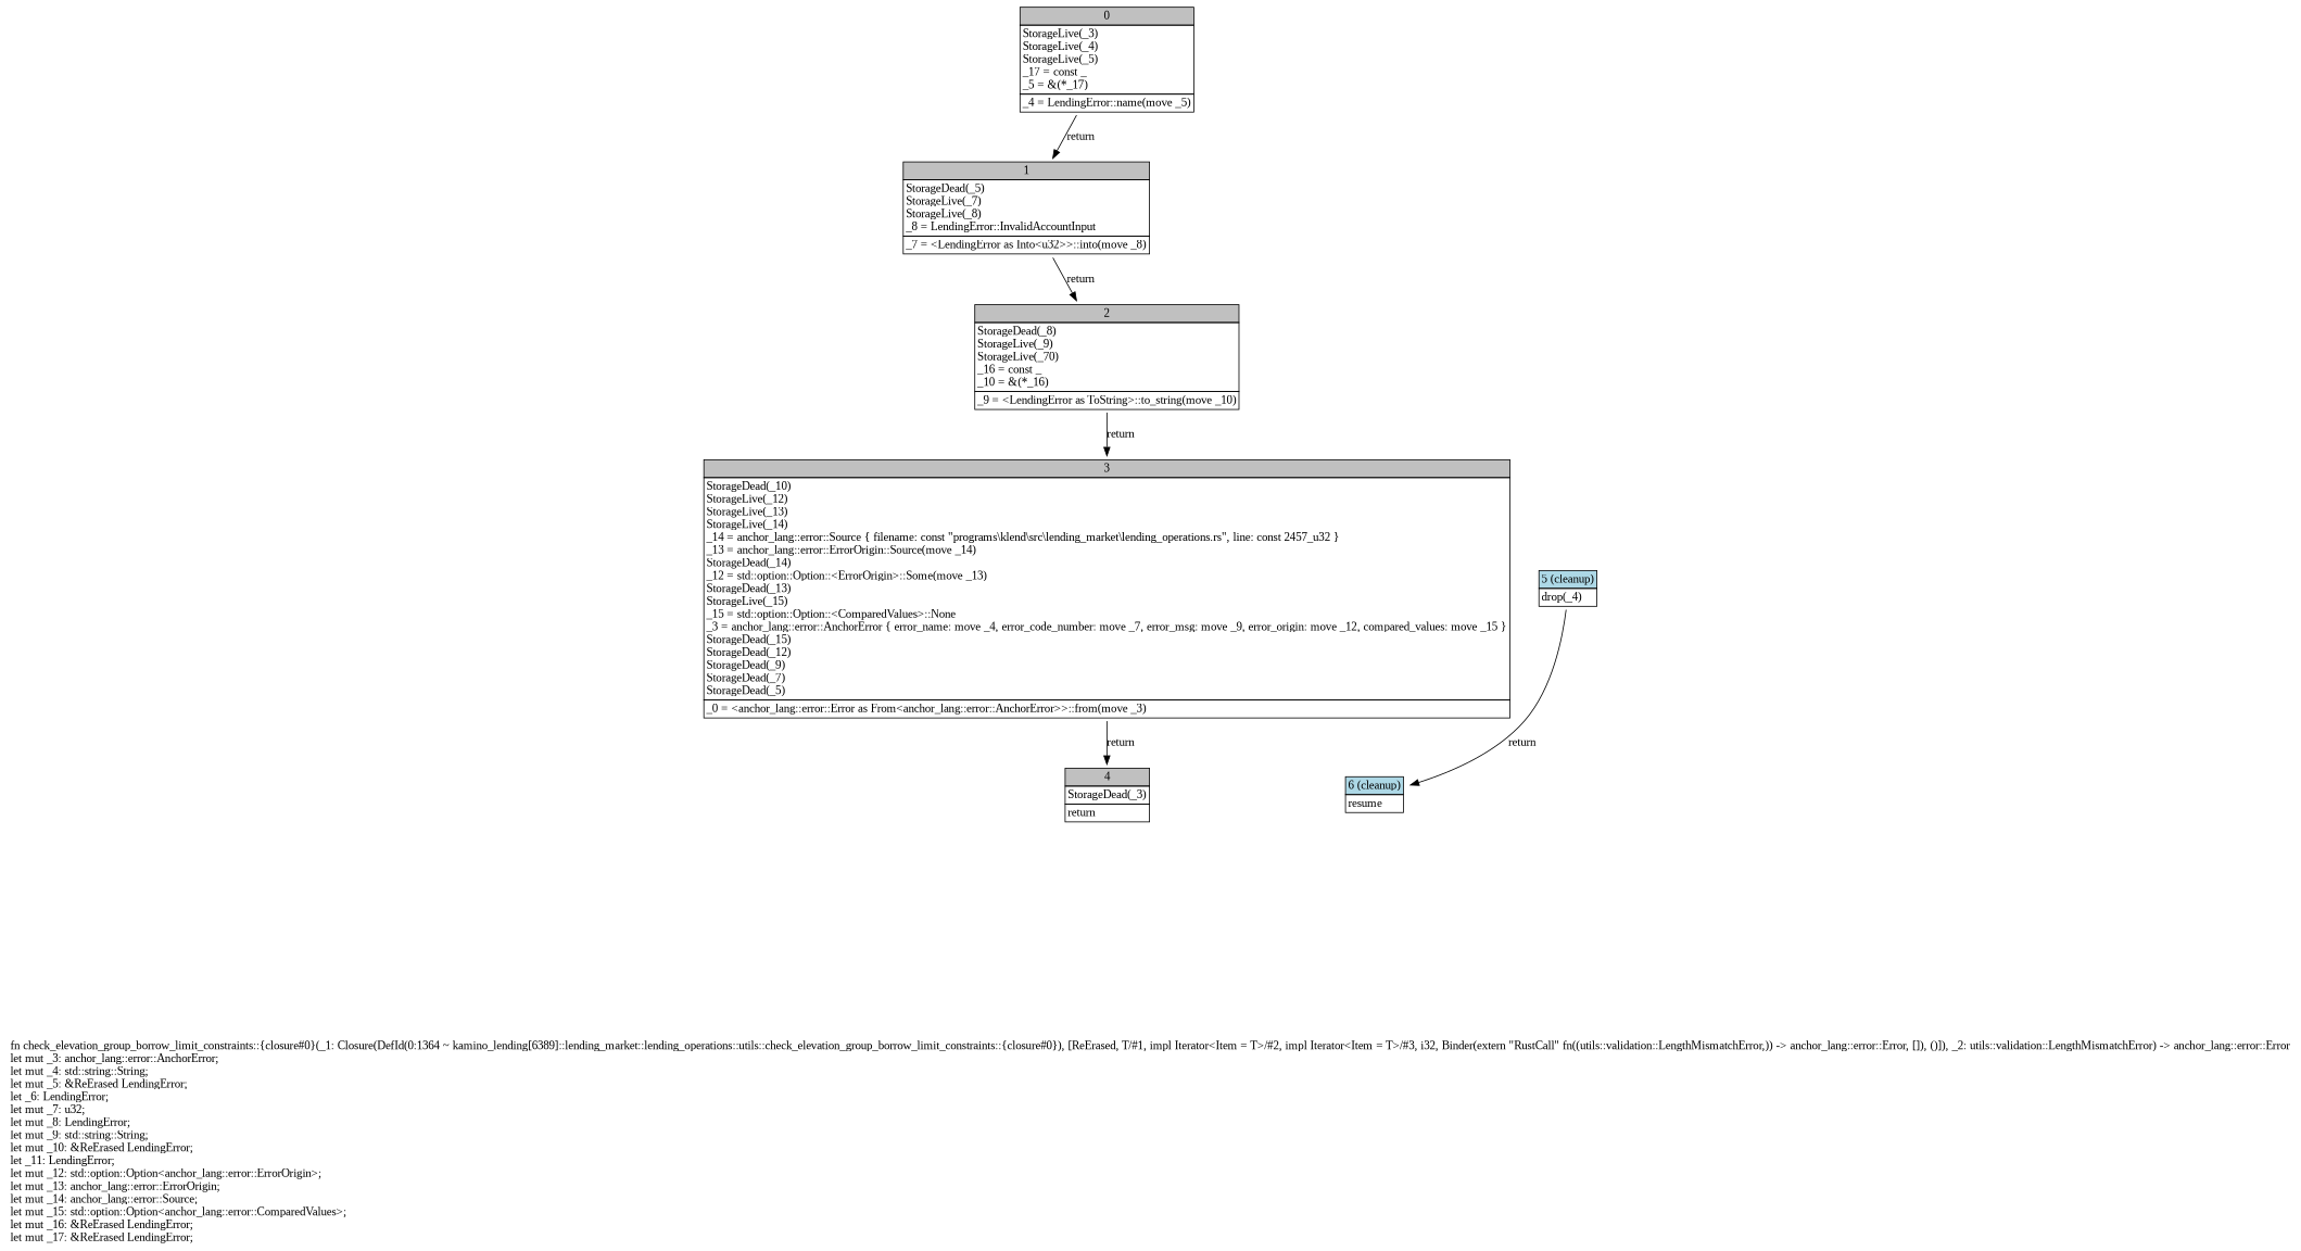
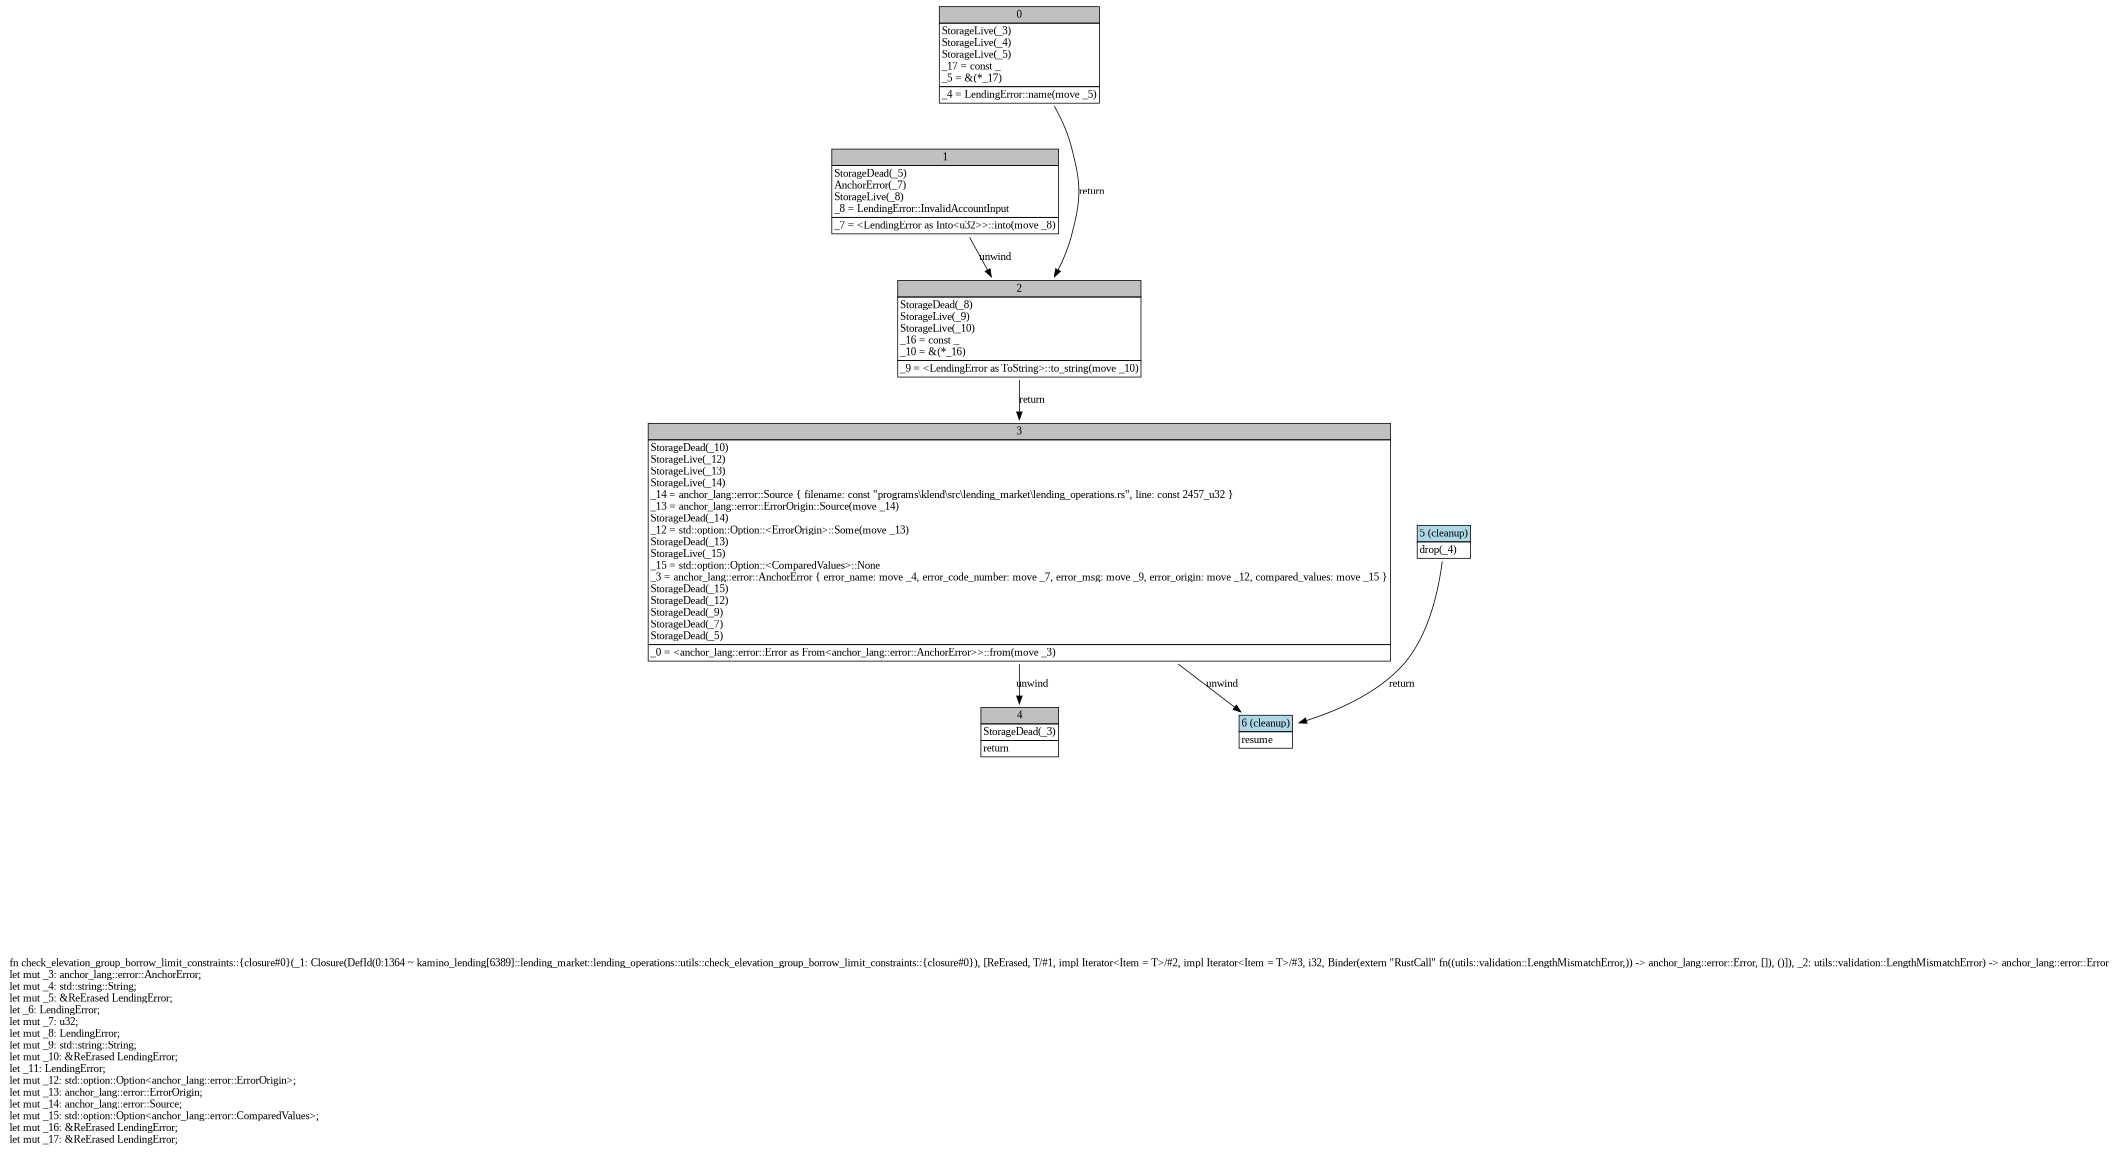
  digraph {
    fontname="Liberation Serif"
    label=<fn check_elevation_group_borrow_limit_constraints::{closure#0}(_1: Closure(DefId(0:1364 ~ kamino_lending[6389]::lending_market::lending_operations::utils::check_elevation_group_borrow_limit_constraints::{closure#0}), [ReErased, T/#1, impl Iterator&lt;Item = T&gt;/#2, impl Iterator&lt;Item = T&gt;/#3, i32, Binder(extern &quot;RustCall&quot; fn((utils::validation::LengthMismatchError,)) -&gt; anchor_lang::error::Error, []), ()]), _2: utils::validation::LengthMismatchError) -&gt; anchor_lang::error::Error<br align="left"/>let mut _3: anchor_lang::error::AnchorError;<br align="left"/>let mut _4: std::string::String;<br align="left"/>let mut _5: &amp;ReErased LendingError;<br align="left"/>let _6: LendingError;<br align="left"/>let mut _7: u32;<br align="left"/>let mut _8: LendingError;<br align="left"/>let mut _9: std::string::String;<br align="left"/>let mut _10: &amp;ReErased LendingError;<br align="left"/>let _11: LendingError;<br align="left"/>let mut _12: std::option::Option&lt;anchor_lang::error::ErrorOrigin&gt;;<br align="left"/>let mut _13: anchor_lang::error::ErrorOrigin;<br align="left"/>let mut _14: anchor_lang::error::Source;<br align="left"/>let mut _15: std::option::Option&lt;anchor_lang::error::ComparedValues&gt;;<br align="left"/>let mut _16: &amp;ReErased LendingError;<br align="left"/>let mut _17: &amp;ReErased LendingError;<br align="left"/>>
    node [fontname="Liberation Serif" shape=none]
    edge [fontname="Liberation Serif"]
    n1 [label=<<table border="0" cellborder="1" cellspacing="0"><tr><td bgcolor="gray" align="center" colspan="1">0</td></tr><tr><td align="left" balign="left">StorageLive(_3)<br/>StorageLive(_4)<br/>StorageLive(_5)<br/>_17 = const _<br/>_5 = &amp;(*_17)<br/></td></tr><tr><td align="left">_4 = LendingError::name(move _5)</td></tr></table>>]
-   n2 [label=<<table border="0" cellborder="1" cellspacing="0"><tr><td bgcolor="gray" align="center" colspan="1">1</td></tr><tr><td align="left" balign="left">StorageDead(_5)<br/>StorageLive(_7)<br/>StorageLive(_8)<br/>_8 = LendingError::InvalidAccountInput<br/></td></tr><tr><td align="left">_7 = &lt;LendingError as Into&lt;u32&gt;&gt;::into(move _8)</td></tr></table>>]
-   n3 [label=<<table border="0" cellborder="1" cellspacing="0"><tr><td bgcolor="gray" align="center" colspan="1">2</td></tr><tr><td align="left" balign="left">StorageDead(_8)<br/>StorageLive(_9)<br/>StorageLive(_70)<br/>_16 = const _<br/>_10 = &amp;(*_16)<br/></td></tr><tr><td align="left">_9 = &lt;LendingError as ToString&gt;::to_string(move _10)</td></tr></table>>]
+   n2 [label=<<table border="0" cellborder="1" cellspacing="0"><tr><td bgcolor="gray" align="center" colspan="1">1</td></tr><tr><td align="left" balign="left">StorageDead(_5)<br/>AnchorError(_7)<br/>StorageLive(_8)<br/>_8 = LendingError::InvalidAccountInput<br/></td></tr><tr><td align="left">_7 = &lt;LendingError as Into&lt;u32&gt;&gt;::into(move _8)</td></tr></table>>]
+   n3 [label=<<table border="0" cellborder="1" cellspacing="0"><tr><td bgcolor="gray" align="center" colspan="1">2</td></tr><tr><td align="left" balign="left">StorageDead(_8)<br/>StorageLive(_9)<br/>StorageLive(_10)<br/>_16 = const _<br/>_10 = &amp;(*_16)<br/></td></tr><tr><td align="left">_9 = &lt;LendingError as ToString&gt;::to_string(move _10)</td></tr></table>>]
    n4 [label=<<table border="0" cellborder="1" cellspacing="0"><tr><td bgcolor="gray" align="center" colspan="1">3</td></tr><tr><td align="left" balign="left">StorageDead(_10)<br/>StorageLive(_12)<br/>StorageLive(_13)<br/>StorageLive(_14)<br/>_14 = anchor_lang::error::Source { filename: const &quot;programs\\klend\\src\\lending_market\\lending_operations.rs&quot;, line: const 2457_u32 }<br/>_13 = anchor_lang::error::ErrorOrigin::Source(move _14)<br/>StorageDead(_14)<br/>_12 = std::option::Option::&lt;ErrorOrigin&gt;::Some(move _13)<br/>StorageDead(_13)<br/>StorageLive(_15)<br/>_15 = std::option::Option::&lt;ComparedValues&gt;::None<br/>_3 = anchor_lang::error::AnchorError { error_name: move _4, error_code_number: move _7, error_msg: move _9, error_origin: move _12, compared_values: move _15 }<br/>StorageDead(_15)<br/>StorageDead(_12)<br/>StorageDead(_9)<br/>StorageDead(_7)<br/>StorageDead(_5)<br/></td></tr><tr><td align="left">_0 = &lt;anchor_lang::error::Error as From&lt;anchor_lang::error::AnchorError&gt;&gt;::from(move _3)</td></tr></table>>]
    n5 [label=<<table border="0" cellborder="1" cellspacing="0"><tr><td bgcolor="lightblue" align="center" colspan="1">5 (cleanup)</td></tr><tr><td align="left">drop(_4)</td></tr></table>>]
    n6 [label=<<table border="0" cellborder="1" cellspacing="0"><tr><td bgcolor="lightblue" align="center" colspan="1">6 (cleanup)</td></tr><tr><td align="left">resume</td></tr></table>>]
    n7 [label=<<table border="0" cellborder="1" cellspacing="0"><tr><td bgcolor="gray" align="center" colspan="1">4</td></tr><tr><td align="left" balign="left">StorageDead(_3)<br/></td></tr><tr><td align="left">return</td></tr></table>>]
-   n1 -> n2 [label=return]
-   n2 -> n3 [label=return]
+   n1 -> n3 [label=return]
+   n2 -> n3 [label=unwind]
    n3 -> n4 [label=return]
-   n4 -> n7 [label=return]
+   n4 -> n6 [label=unwind]
+   n4 -> n7 [label=unwind]
    n5 -> n6 [label=return]
  }
